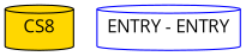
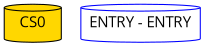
  digraph {
    splines=ortho
    fontname="Open Sans"
    node [shape=cylinder fontname="Open Sans"]
-   CS0 [style="plaintext,filled" fillcolor=gold label=CS8]
+   CS0 [style="plaintext,filled" fillcolor=gold]
    n2 [color=blue label="ENTRY - ENTRY" style=filled fillcolor=white]
    subgraph sub_1 {
      rank=same
      CS0
      n2
    }
    CS0 -> n2 [color=dimgrey style=invis weight=1000 fontname="Open Sans"]
  }
